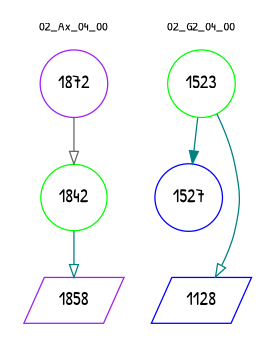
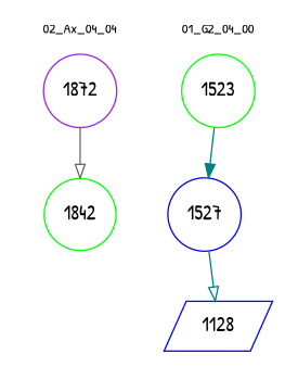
  digraph {
    fontname="Patrick Hand"
    node [color=purple fontname="Patrick Hand" shape=circle]
    edge [arrowhead=onormal color=teal fontname="Patrick Hand"]
    n1 [label=1872]
    n2 [color=green label=1842]
-   n3 [label=1858 shape=parallelogram]
    n4 [color=blue label=1527]
    n5 [color=green label=1523]
    n6 [color=blue label=1128 shape=parallelogram]
    subgraph cluster_1 {
      color=white
      fontsize=10
-     label="02_Ax_04_00"
+     label="02_Ax_04_04"
      n1
      n2
-     n3
    }
    subgraph cluster_2 {
      color=white
      fontsize=10
-     label="02_G2_04_00"
+     label="01_G2_04_00"
      n4
      n5
      n6
    }
    n1 -> n2 [color=gray40]
-   n2 -> n3
    n5 -> n4 [arrowhead=normal]
-   n5 -> n6
+   n4 -> n6
  }
